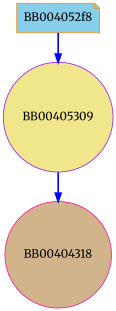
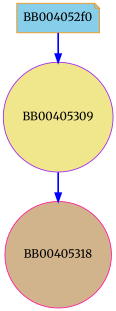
  digraph {
    fontname=Merriweather
    splines=ortho
    node [fontname=Merriweather shape=circle style=filled]
    edge [color=blue fontname=Merriweather style=bold]
-   BB004052f0 [color=darkorange fillcolor=skyblue shape=note label=BB004052f8]
+   BB004052f0 [color=darkorange fillcolor=skyblue shape=note]
    BB00405309 [color=purple fillcolor=khaki]
-   BB00405318 [color=deeppink fillcolor=tan label=BB00404318]
+   BB00405318 [color=deeppink fillcolor=tan]
    BB004052f0 -> BB00405309
    BB00405309 -> BB00405318
  }
